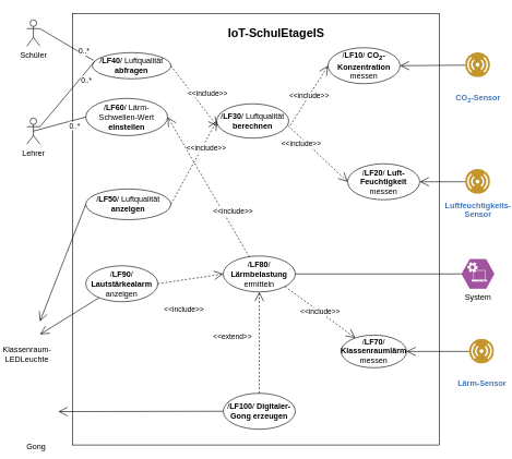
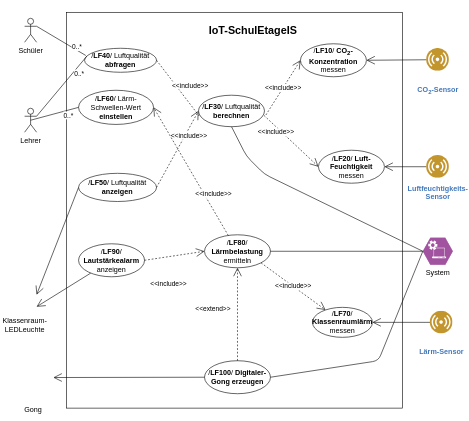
  <mxCell id="0" />
  <mxCell id="1" parent="0" />
  <mxCell id="2" value="" style="whiteSpace=wrap;html=1;" parent="1" vertex="1"><mxGeometry x="110" y="20" width="560" height="660" as="geometry" /></mxCell>
  <mxCell id="3" value="&lt;div align=&quot;center&quot;&gt;&lt;font size=&quot;1&quot;&gt;&lt;b style=&quot;font-size: 18px&quot;&gt;IoT-SchulEtageIS&lt;/b&gt;&lt;/font&gt;&lt;/div&gt;" style="text;html=1;strokeColor=none;fillColor=none;align=center;verticalAlign=middle;whiteSpace=wrap;rounded=0;" parent="1" vertex="1"><mxGeometry x="342" y="41" width="158" height="20" as="geometry" /></mxCell>
  <mxCell id="4" value="Lehrer" style="shape=umlActor;verticalLabelPosition=bottom;verticalAlign=top;html=1;outlineConnect=0;" parent="1" vertex="1"><mxGeometry x="40" y="180" width="20" height="40" as="geometry" /></mxCell>
  <mxCell id="5" value="/&lt;b&gt;LF40&lt;/b&gt;/ Luftqualität &lt;b&gt;abfragen&lt;/b&gt;" style="ellipse;whiteSpace=wrap;html=1;" parent="1" vertex="1"><mxGeometry x="140" y="80" width="120" height="40" as="geometry" /></mxCell>
  <mxCell id="6" value="0..*" style="endArrow=none;html=1;entryX=0.033;entryY=0.325;entryDx=0;entryDy=0;entryPerimeter=0;exitX=1;exitY=0.333;exitDx=0;exitDy=0;exitPerimeter=0;" parent="1" source="4" target="5" edge="1"><mxGeometry x="0.532" y="-9" width="50" height="50" relative="1" as="geometry"><mxPoint x="110" y="212" as="sourcePoint" /><mxPoint x="160" y="162" as="targetPoint" /><mxPoint as="offset" /></mxGeometry></mxCell>
  <mxCell id="7" value="Schüler" style="shape=umlActor;verticalLabelPosition=bottom;verticalAlign=top;html=1;outlineConnect=0;" parent="1" vertex="1"><mxGeometry x="40" y="30" width="20" height="40" as="geometry" /></mxCell>
  <mxCell id="8" value="&lt;div align=&quot;right&quot;&gt;0..*&lt;/div&gt;" style="endArrow=none;html=1;exitX=1;exitY=0.333;exitDx=0;exitDy=0;exitPerimeter=0;entryX=0.017;entryY=0.3;entryDx=0;entryDy=0;entryPerimeter=0;align=right;" parent="1" source="7" target="5" edge="1"><mxGeometry x="0.751" y="9" width="50" height="50" relative="1" as="geometry"><mxPoint x="100" y="132" as="sourcePoint" /><mxPoint x="150" y="82" as="targetPoint" /><mxPoint as="offset" /></mxGeometry></mxCell>
  <mxCell id="9" value="&lt;div&gt;/&lt;b&gt;LF10&lt;/b&gt;/ &lt;strong&gt; CO&lt;sub&gt;2&lt;/sub&gt;-Konzentration &lt;/strong&gt;messen&lt;/div&gt;&lt;strong&gt;&lt;/strong&gt;" style="ellipse;whiteSpace=wrap;html=1;" parent="1" vertex="1"><mxGeometry x="500" y="72.5" width="110" height="55" as="geometry" /></mxCell>
  <mxCell id="10" value="&amp;lt;&amp;lt;include&amp;gt;&amp;gt;" style="endArrow=open;endSize=12;dashed=1;html=1;entryX=0;entryY=0.5;entryDx=0;entryDy=0;exitX=1.021;exitY=0.629;exitDx=0;exitDy=0;exitPerimeter=0;" parent="1" source="16" target="9" edge="1"><mxGeometry width="160" relative="1" as="geometry"><mxPoint x="300" y="212" as="sourcePoint" /><mxPoint x="460" y="212" as="targetPoint" /></mxGeometry></mxCell>
  <mxCell id="11" value="&amp;lt;&amp;lt;include&amp;gt;&amp;gt;" style="endArrow=open;endSize=12;dashed=1;html=1;entryX=0;entryY=0.5;entryDx=0;entryDy=0;exitX=0.993;exitY=0.643;exitDx=0;exitDy=0;exitPerimeter=0;" parent="1" source="16" target="17" edge="1"><mxGeometry x="-0.474" y="-6" width="160" relative="1" as="geometry"><mxPoint x="220" y="232" as="sourcePoint" /><mxPoint x="380" y="232" as="targetPoint" /><mxPoint y="1" as="offset" /></mxGeometry></mxCell>
  <mxCell id="12" value="" style="endArrow=open;endFill=1;endSize=12;html=1;entryX=1;entryY=0.5;entryDx=0;entryDy=0;" parent="1" source="32" target="9" edge="1"><mxGeometry width="160" relative="1" as="geometry"><mxPoint x="660.282" y="77.441" as="sourcePoint" /><mxPoint x="556.272" y="97.547" as="targetPoint" /></mxGeometry></mxCell>
  <mxCell id="13" value="&lt;div&gt;Klassenraum-&lt;/div&gt;&lt;div&gt;LEDLeuchte&lt;br&gt;&lt;/div&gt;" style="shape=image;html=1;verticalAlign=top;verticalLabelPosition=bottom;labelBackgroundColor=#ffffff;imageAspect=0;aspect=fixed;image=https://cdn2.iconfinder.com/data/icons/kitchen-appliances-computers-and-electronics/32/Appliances-03-128.png" parent="1" vertex="1"><mxGeometry x="20" y="481" width="40" height="40" as="geometry" /></mxCell>
  <mxCell id="14" value="&lt;div&gt;/&lt;b&gt;LF50&lt;/b&gt;/ Luftqualität&lt;/div&gt;&lt;div&gt;&lt;b&gt;anzeigen&lt;/b&gt;&lt;br&gt;&lt;/div&gt;" style="ellipse;whiteSpace=wrap;html=1;" parent="1" vertex="1"><mxGeometry x="130" y="288.5" width="130" height="47" as="geometry" /></mxCell>
  <mxCell id="15" value="" style="endArrow=open;endFill=1;endSize=12;html=1;entryX=1;entryY=0.25;entryDx=0;entryDy=0;exitX=0;exitY=0.5;exitDx=0;exitDy=0;" parent="1" source="14" target="13" edge="1"><mxGeometry width="160" relative="1" as="geometry"><mxPoint x="135" y="292.5" as="sourcePoint" /><mxPoint x="80" y="359" as="targetPoint" /></mxGeometry></mxCell>
  <mxCell id="16" value="&lt;div&gt;/&lt;b&gt;LF30&lt;/b&gt;/ Luftqualität&lt;/div&gt;&lt;div&gt;&lt;b&gt;berechnen&lt;/b&gt;&lt;br&gt;&lt;/div&gt;" style="ellipse;whiteSpace=wrap;html=1;" parent="1" vertex="1"><mxGeometry x="330" y="158.25" width="110" height="52.5" as="geometry" /></mxCell>
  <mxCell id="17" value="&lt;div&gt;/&lt;b&gt;LF20&lt;/b&gt;/ &lt;b&gt;Luft-&lt;/b&gt;&lt;/div&gt;&lt;div&gt;&lt;b&gt;Feuchtigkeit&lt;/b&gt; &lt;br&gt;&lt;/div&gt;&lt;div&gt;messen&lt;br&gt;&lt;/div&gt;" style="ellipse;whiteSpace=wrap;html=1;" parent="1" vertex="1"><mxGeometry x="530" y="250" width="110" height="55" as="geometry" /></mxCell>
  <mxCell id="18" value="" style="endArrow=open;endFill=1;endSize=12;html=1;exitX=0;exitY=0.5;exitDx=0;exitDy=0;" parent="1" source="33" target="17" edge="1"><mxGeometry width="160" relative="1" as="geometry"><mxPoint x="656.5" y="220.25" as="sourcePoint" /><mxPoint x="600" y="247" as="targetPoint" /></mxGeometry></mxCell>
  <mxCell id="19" value="&amp;lt;&amp;lt;include&amp;gt;&amp;gt;" style="endArrow=open;endSize=12;dashed=1;html=1;entryX=0;entryY=0.5;entryDx=0;entryDy=0;exitX=1;exitY=0.5;exitDx=0;exitDy=0;" parent="1" source="14" target="16" edge="1"><mxGeometry x="0.384" y="-6" width="160" relative="1" as="geometry"><mxPoint x="399.23" y="239.258" as="sourcePoint" /><mxPoint x="450" y="278" as="targetPoint" /><mxPoint as="offset" /></mxGeometry></mxCell>
- <mxCell id="20" value="&amp;lt;&amp;lt;include&amp;gt;&amp;gt;" style="endArrow=open;endSize=12;dashed=1;html=1;entryX=0.009;entryY=0.657;entryDx=0;entryDy=0;entryPerimeter=0;exitX=1;exitY=0.5;exitDx=0;exitDy=0;" parent="1" source="5" target="16" edge="1"><mxGeometry x="0.172" y="19" width="160" relative="1" as="geometry"><mxPoint x="260" y="132" as="sourcePoint" /><mxPoint x="290" y="103.75" as="targetPoint" /><mxPoint as="offset" /></mxGeometry></mxCell>
+ <mxCell id="20" value="&amp;lt;&amp;lt;include&amp;gt;&amp;gt;" style="endArrow=none;endSize=12;dashed=1;html=1;entryX=0.009;entryY=0.657;entryDx=0;entryDy=0;entryPerimeter=0;exitX=1;exitY=0.5;exitDx=0;exitDy=0;" parent="1" source="5" target="16" edge="1"><mxGeometry x="0.172" y="19" width="160" relative="1" as="geometry"><mxPoint x="260" y="132" as="sourcePoint" /><mxPoint x="290" y="103.75" as="targetPoint" /><mxPoint as="offset" /></mxGeometry></mxCell>
  <mxCell id="21" value="&lt;div&gt;/&lt;b&gt;LF70&lt;/b&gt;/ &lt;b&gt;Klassenraumlärm&lt;/b&gt;&lt;/div&gt;&lt;div&gt;messen&lt;br&gt;&lt;/div&gt;" style="ellipse;whiteSpace=wrap;html=1;" parent="1" vertex="1"><mxGeometry x="520" y="512" width="100" height="50" as="geometry" /></mxCell>
  <mxCell id="22" value="" style="endArrow=open;endFill=1;endSize=12;html=1;entryX=1;entryY=0.5;entryDx=0;entryDy=0;" parent="1" source="34" target="21" edge="1"><mxGeometry width="160" relative="1" as="geometry"><mxPoint x="630" y="511" as="sourcePoint" /><mxPoint x="560" y="444" as="targetPoint" /></mxGeometry></mxCell>
  <mxCell id="23" value="&lt;div&gt;/&lt;b&gt;LF80&lt;/b&gt;/ &lt;b&gt;Lärmbelastung&lt;/b&gt;&lt;/div&gt;&lt;div&gt;ermitteln&lt;br&gt;&lt;/div&gt;" style="ellipse;whiteSpace=wrap;html=1;" parent="1" vertex="1"><mxGeometry x="340" y="391" width="110" height="55" as="geometry" /></mxCell>
  <mxCell id="24" value="&amp;lt;&amp;lt;include&amp;gt;&amp;gt;" style="endArrow=open;endSize=12;dashed=1;html=1;exitX=1;exitY=1;exitDx=0;exitDy=0;" parent="1" source="23" target="21" edge="1"><mxGeometry width="160" relative="1" as="geometry"><mxPoint x="450" y="443.5" as="sourcePoint" /><mxPoint x="450" y="371" as="targetPoint" /></mxGeometry></mxCell>
  <mxCell id="25" value="&lt;div&gt;/&lt;b&gt;LF100&lt;/b&gt;/ &lt;b&gt;Digitaler-Gong erzeugen&lt;br&gt;&lt;/b&gt;&lt;/div&gt;" style="ellipse;whiteSpace=wrap;html=1;" parent="1" vertex="1"><mxGeometry x="340" y="601" width="110" height="55" as="geometry" /></mxCell>
  <mxCell id="26" value="&amp;lt;&amp;lt;include&amp;gt;&amp;gt;" style="endArrow=open;endSize=12;dashed=1;html=1;exitX=0.5;exitY=0;exitDx=0;exitDy=0;entryX=0.5;entryY=1;entryDx=0;entryDy=0;" parent="1" source="25" target="23" edge="1"><mxGeometry x="0.66" y="115" width="160" relative="1" as="geometry"><mxPoint x="290" y="371" as="sourcePoint" /><mxPoint x="395" y="471" as="targetPoint" /><mxPoint y="1" as="offset" /></mxGeometry></mxCell>
  <mxCell id="27" value="" style="endArrow=open;endFill=1;endSize=12;html=1;entryX=1;entryY=0.75;entryDx=0;entryDy=0;" parent="1" source="28" target="13" edge="1"><mxGeometry width="160" relative="1" as="geometry"><mxPoint x="279" y="469" as="sourcePoint" /><mxPoint x="80" y="487" as="targetPoint" /></mxGeometry></mxCell>
  <mxCell id="28" value="&lt;div&gt;/&lt;b&gt;LF90&lt;/b&gt;/ &lt;b&gt;Lautstärkealarm&lt;br&gt;&lt;/b&gt;&lt;/div&gt;&lt;div&gt;anzeigen&lt;br&gt;&lt;/div&gt;" style="ellipse;whiteSpace=wrap;html=1;" parent="1" vertex="1"><mxGeometry x="130" y="406" width="110" height="55" as="geometry" /></mxCell>
  <mxCell id="29" value="&amp;lt;&amp;lt;extend&amp;gt;&amp;gt;" style="endArrow=open;endSize=12;dashed=1;html=1;exitX=1;exitY=0.5;exitDx=0;exitDy=0;entryX=0;entryY=0.5;entryDx=0;entryDy=0;" parent="1" source="28" target="23" edge="1"><mxGeometry x="1" y="-98" width="160" relative="1" as="geometry"><mxPoint x="290" y="371" as="sourcePoint" /><mxPoint x="340" y="443.5" as="targetPoint" /><Array as="points" /><mxPoint as="offset" /></mxGeometry></mxCell>
  <mxCell id="30" value="Gong" style="shape=image;html=1;verticalAlign=top;verticalLabelPosition=bottom;labelBackgroundColor=#ffffff;imageAspect=0;aspect=fixed;image=https://cdn4.iconfinder.com/data/icons/STROKE/musical_instruments/png/128/gong.png" parent="1" vertex="1"><mxGeometry x="20" y="601" width="68" height="68" as="geometry" /></mxCell>
  <mxCell id="31" value="" style="endArrow=open;endFill=1;endSize=12;html=1;exitX=0;exitY=0.5;exitDx=0;exitDy=0;" parent="1" source="25" edge="1"><mxGeometry width="160" relative="1" as="geometry"><mxPoint x="290" y="461" as="sourcePoint" /><mxPoint x="88" y="629" as="targetPoint" /></mxGeometry></mxCell>
  <mxCell id="32" value="&lt;br&gt;&lt;div&gt;&lt;strong&gt;CO&lt;sub&gt;2&lt;/sub&gt;-Sensor&lt;/strong&gt;&lt;/div&gt;&lt;br&gt;" style="aspect=fixed;perimeter=ellipsePerimeter;html=1;align=center;shadow=0;dashed=0;fontColor=#4277BB;labelBackgroundColor=#ffffff;fontSize=12;spacingTop=3;image;image=img/lib/ibm/users/sensor.svg;" parent="1" vertex="1"><mxGeometry x="710" y="80" width="38" height="38" as="geometry" /></mxCell>
  <mxCell id="33" value="&lt;strong&gt;Luftfeuchtigkeits-&lt;/strong&gt;&lt;div&gt;&lt;strong&gt;Sensor&lt;/strong&gt;&lt;/div&gt;&lt;div&gt;&lt;/div&gt;&lt;br&gt;" style="aspect=fixed;perimeter=ellipsePerimeter;html=1;align=center;shadow=0;dashed=0;fontColor=#4277BB;labelBackgroundColor=#ffffff;fontSize=12;spacingTop=3;image;image=img/lib/ibm/users/sensor.svg;" parent="1" vertex="1"><mxGeometry x="710" y="258.5" width="38" height="38" as="geometry" /></mxCell>
  <mxCell id="34" value="&amp;nbsp;&lt;br&gt;&lt;div&gt;&lt;strong&gt;Lärm-Sensor&lt;/strong&gt;&lt;/div&gt;&lt;div&gt;&lt;/div&gt;" style="aspect=fixed;perimeter=ellipsePerimeter;html=1;align=center;shadow=0;dashed=0;fontColor=#4277BB;labelBackgroundColor=#ffffff;fontSize=12;spacingTop=3;image;image=img/lib/ibm/users/sensor.svg;" parent="1" vertex="1"><mxGeometry x="716" y="518" width="38" height="38" as="geometry" /></mxCell>
  <mxCell id="35" value="/&lt;b&gt;LF60&lt;/b&gt;/ Lärm-Schwellen-Wert &lt;b&gt;einstellen&lt;/b&gt;" style="ellipse;whiteSpace=wrap;html=1;" parent="1" vertex="1"><mxGeometry x="130" y="150" width="125" height="57" as="geometry" /></mxCell>
  <mxCell id="36" value="0..*" style="endArrow=none;html=1;entryX=0;entryY=0.5;entryDx=0;entryDy=0;exitX=0.5;exitY=0.5;exitDx=0;exitDy=0;exitPerimeter=0;" parent="1" source="4" target="35" edge="1"><mxGeometry x="0.532" y="-9" width="50" height="50" relative="1" as="geometry"><mxPoint x="60" y="254.333" as="sourcePoint" /><mxPoint x="143.96" y="154" as="targetPoint" /><mxPoint as="offset" /></mxGeometry></mxCell>
  <mxCell id="37" value="&amp;lt;&amp;lt;include&amp;gt;&amp;gt;" style="endArrow=open;endSize=12;dashed=1;html=1;entryX=1;entryY=0.5;entryDx=0;entryDy=0;" parent="1" source="23" target="35" edge="1"><mxGeometry x="-0.42" y="-14" width="160" relative="1" as="geometry"><mxPoint x="260" y="284.5" as="sourcePoint" /><mxPoint x="340" y="187.25" as="targetPoint" /><mxPoint as="offset" /></mxGeometry></mxCell>
  <mxCell id="38" value="System" style="verticalLabelPosition=bottom;html=1;fillColor=#A153A0;strokeColor=#ffffff;verticalAlign=top;align=center;points=[[0,0.5,0],[0.125,0.25,0],[0.25,0,0],[0.5,0,0],[0.75,0,0],[0.875,0.25,0],[1,0.5,0],[0.875,0.75,0],[0.75,1,0],[0.5,1,0],[0.125,0.75,0]];pointerEvents=1;shape=mxgraph.cisco_safe.compositeIcon;bgIcon=mxgraph.cisco_safe.design.blank_device;resIcon=mxgraph.cisco_safe.design.automated_system;" parent="1" vertex="1"><mxGeometry x="704" y="396" width="50" height="45" as="geometry" /></mxCell>
+ <mxCell id="39" value="" style="endArrow=none;html=1;exitX=0;exitY=0.5;exitDx=0;exitDy=0;exitPerimeter=0;entryX=0.5;entryY=1;entryDx=0;entryDy=0;" parent="1" source="38" target="16" edge="1"><mxGeometry width="50" height="50" relative="1" as="geometry"><mxPoint x="350" y="430" as="sourcePoint" /><mxPoint x="330" y="190" as="targetPoint" /><Array as="points"><mxPoint x="440" y="290" /><mxPoint x="410" y="260" /></Array></mxGeometry></mxCell>
  <mxCell id="40" value="" style="endArrow=none;html=1;exitX=0;exitY=0.5;exitDx=0;exitDy=0;exitPerimeter=0;entryX=1;entryY=0.5;entryDx=0;entryDy=0;" parent="1" source="38" target="23" edge="1"><mxGeometry width="50" height="50" relative="1" as="geometry"><mxPoint x="340" y="560" as="sourcePoint" /><mxPoint x="390" y="510" as="targetPoint" /></mxGeometry></mxCell>
+ <mxCell id="41" value="" style="endArrow=none;html=1;entryX=1;entryY=0.5;entryDx=0;entryDy=0;exitX=0;exitY=0.5;exitDx=0;exitDy=0;exitPerimeter=0;" parent="1" source="38" target="25" edge="1"><mxGeometry width="50" height="50" relative="1" as="geometry"><mxPoint x="700" y="444" as="sourcePoint" /><mxPoint x="390" y="510" as="targetPoint" /><Array as="points"><mxPoint x="630" y="601" /></Array></mxGeometry></mxCell>
